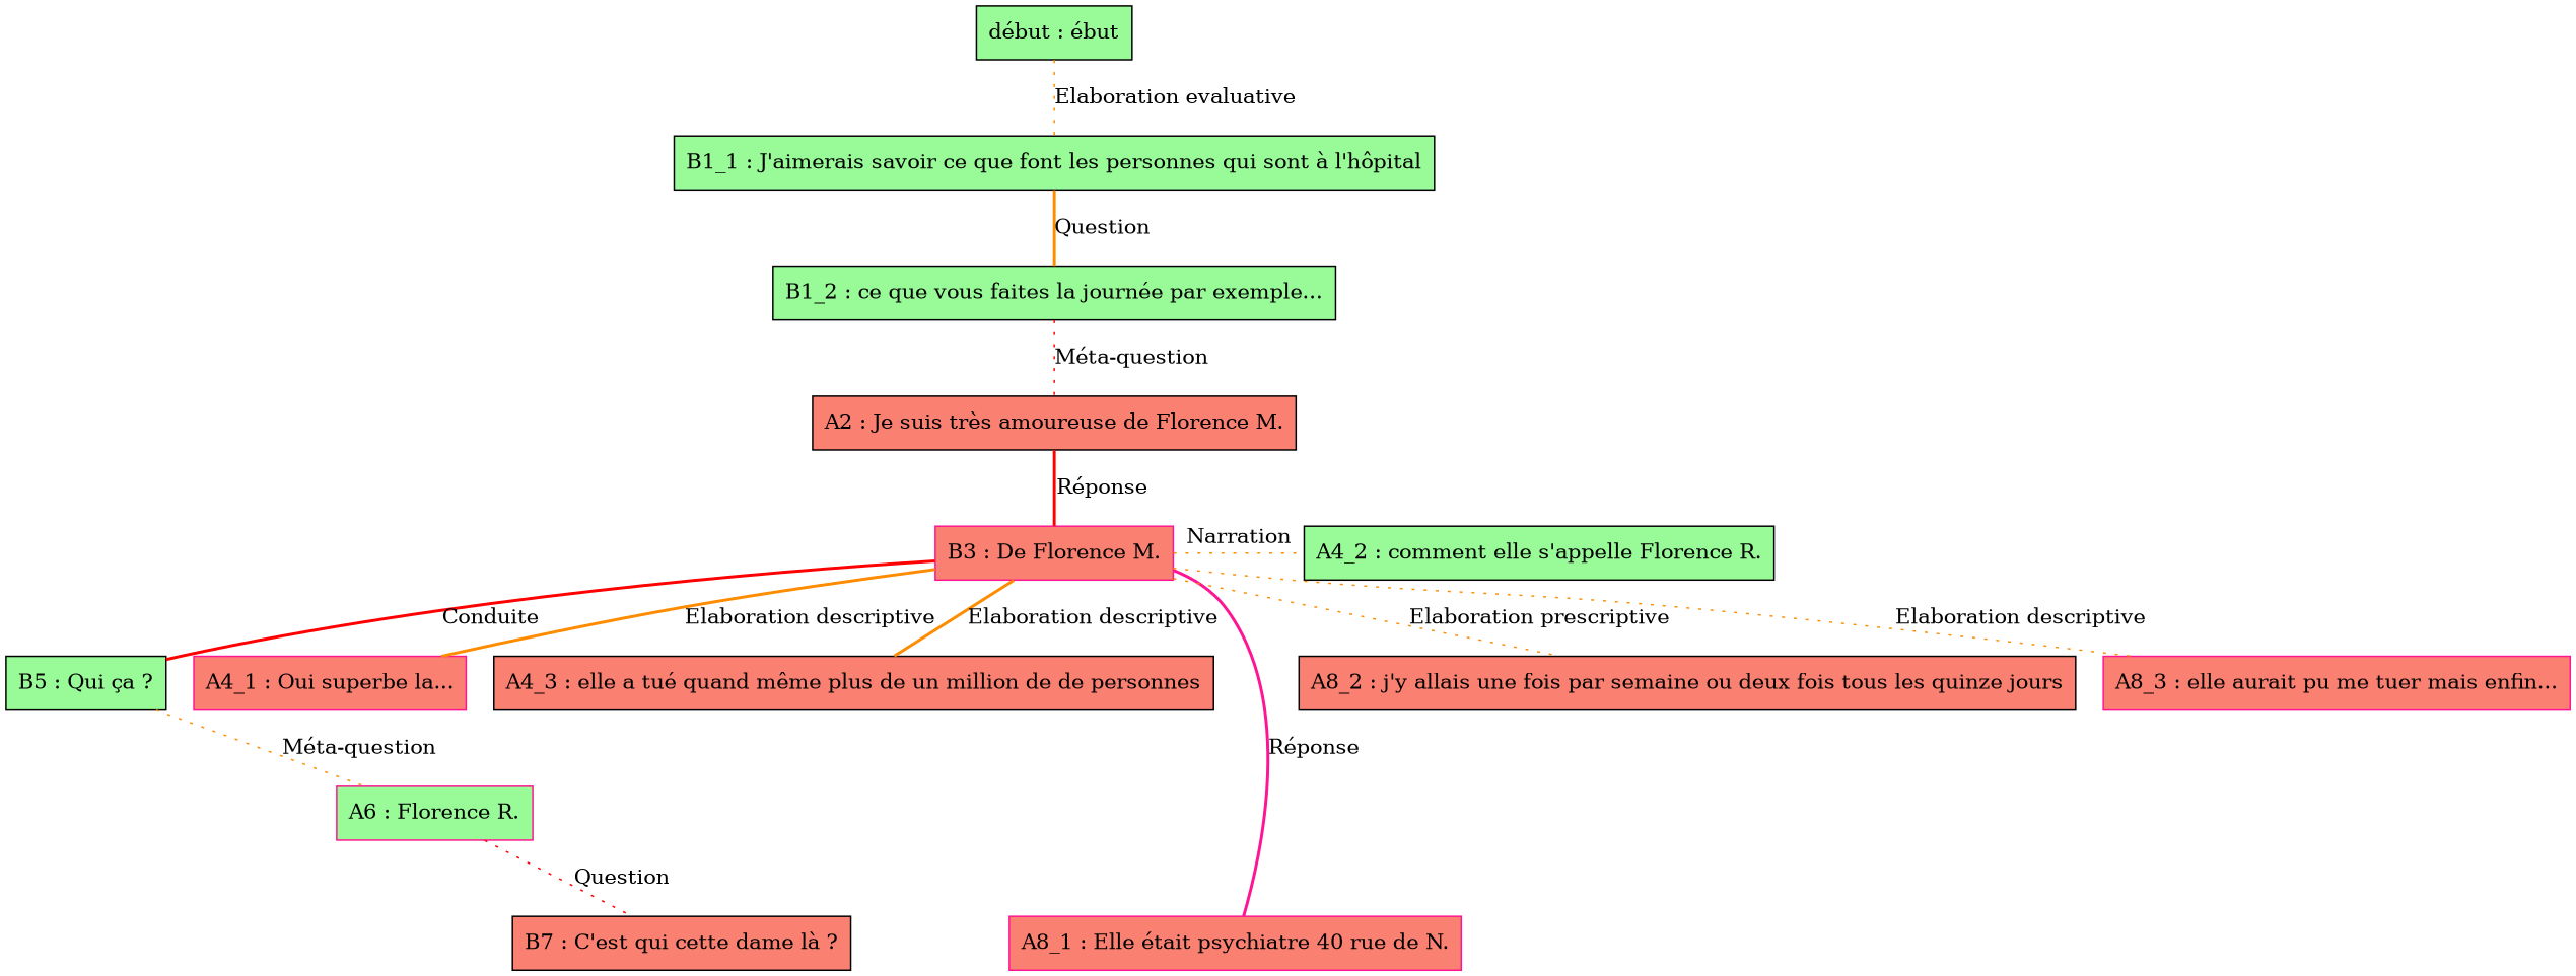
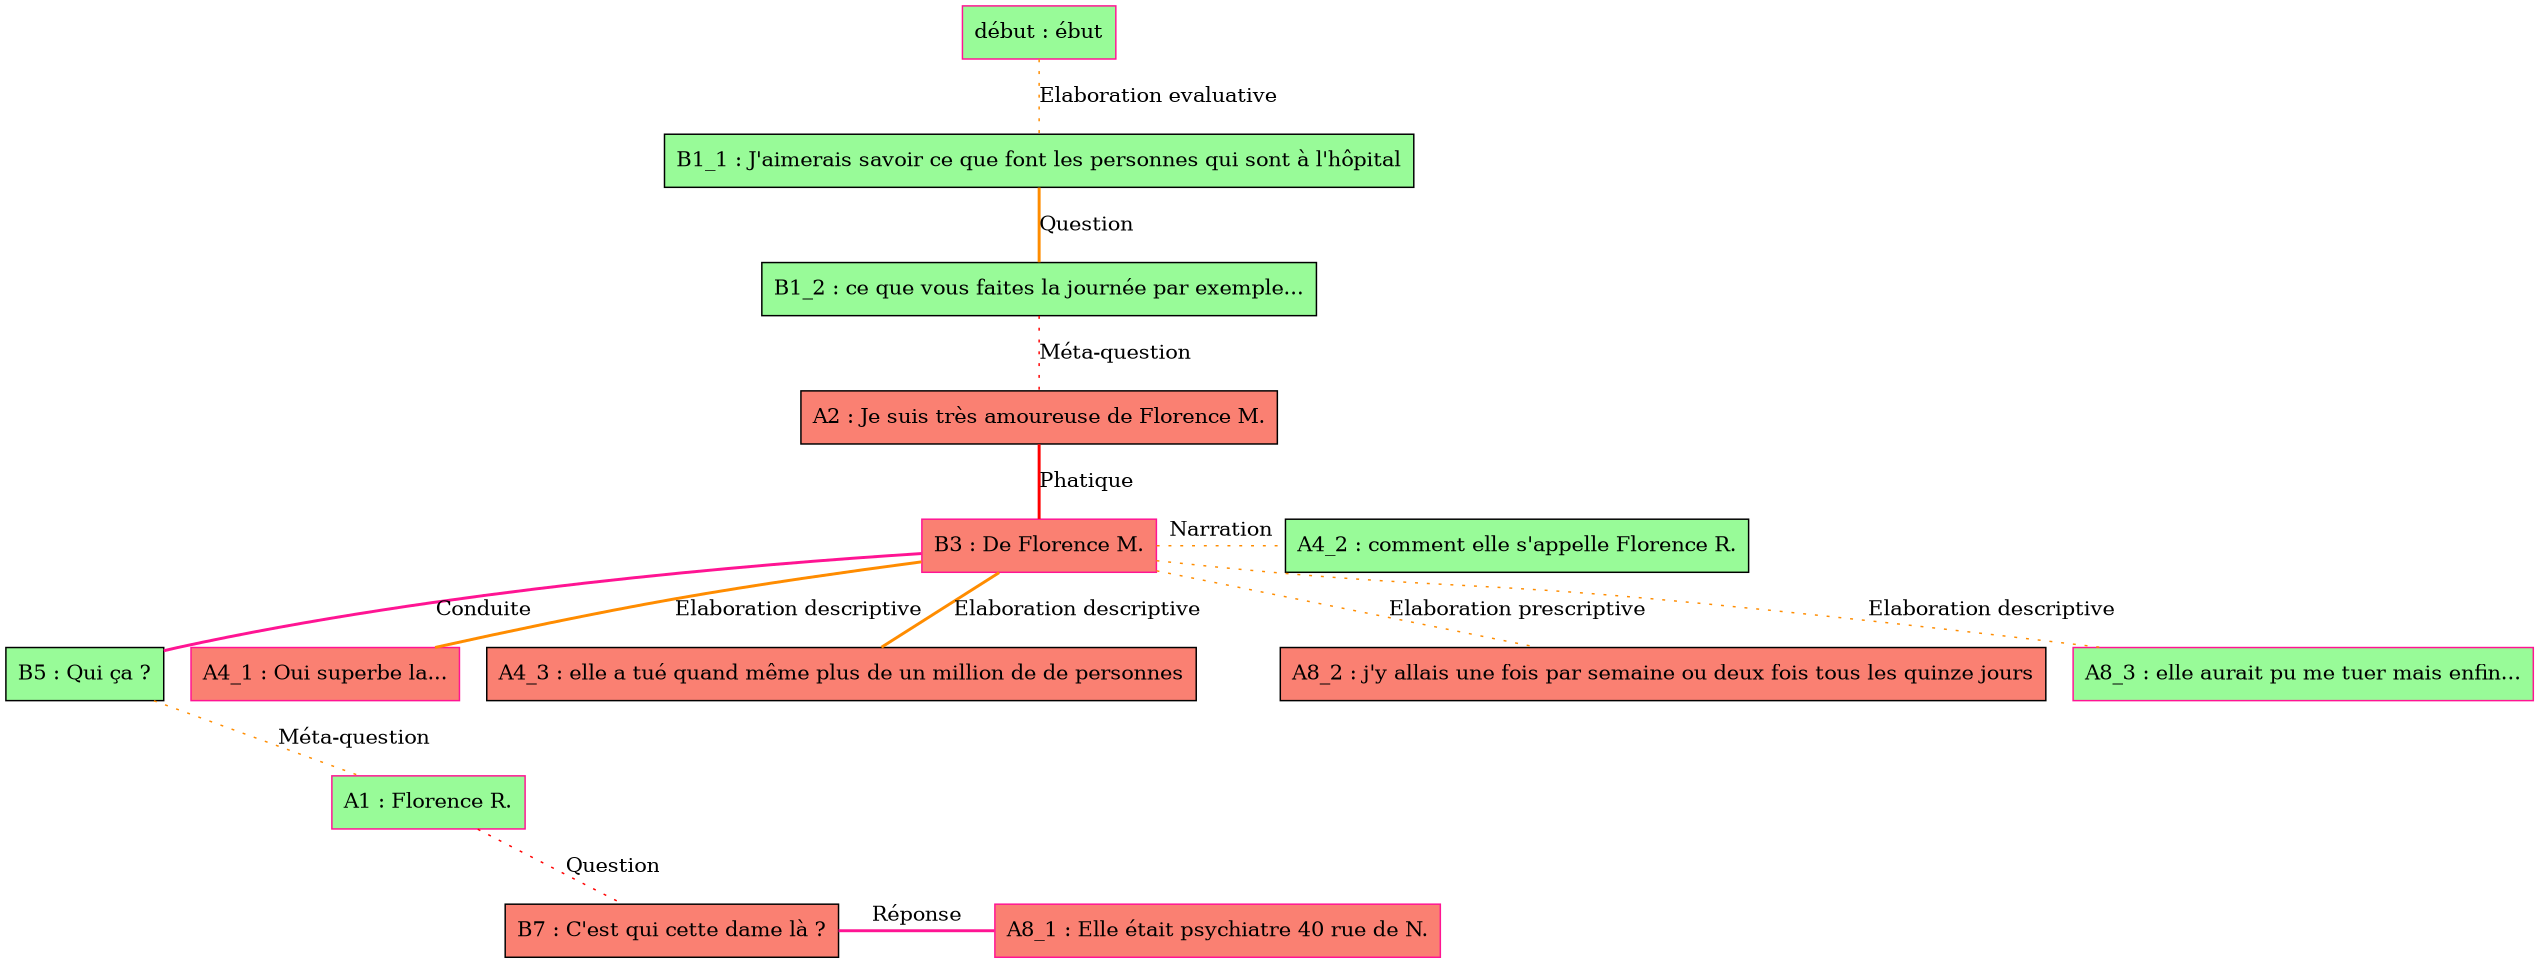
  digraph {
    node [color=black fillcolor=salmon shape=box style=filled]
    edge [color=darkorange dir=none style=dotted]
    n1 [color=deeppink label="B3 : De Florence M."]
    n2 [fillcolor=palegreen label="A4_2 : comment elle s'appelle Florence R."]
    n3 [label="B7 : C'est qui cette dame là ?"]
    n4 [color=deeppink label="A8_1 : Elle était psychiatre 40 rue de N."]
    n5 [color=deeppink label="A4_1 : Oui superbe la..."]
    n6 [label="A4_3 : elle a tué quand même plus de un million de de personnes"]
    n7 [fillcolor=palegreen label="B5 : Qui ça ?"]
    n8 [label="A8_2 : j'y allais une fois par semaine ou deux fois tous les quinze jours"]
-   n9 [color=deeppink label="A8_3 : elle aurait pu me tuer mais enfin..."]
-   n10 [fillcolor=palegreen label="début : ébut"]
+   n9 [color=deeppink fillcolor=palegreen label="A8_3 : elle aurait pu me tuer mais enfin..."]
+   n10 [color=deeppink fillcolor=palegreen label="début : ébut"]
    n11 [fillcolor=palegreen label="B1_1 : J'aimerais savoir ce que font les personnes qui sont à l'hôpital"]
    n12 [fillcolor=palegreen label="B1_2 : ce que vous faites la journée par exemple..."]
    n13 [label="A2 : Je suis très amoureuse de Florence M."]
-   n14 [color=deeppink fillcolor=palegreen label="A6 : Florence R."]
+   n14 [color=deeppink fillcolor=palegreen label="A1 : Florence R."]
    subgraph sub_1 {
      rank=same
      n1
      n2
    }
    subgraph sub_2 {
      rank=same
      n3
      n4
    }
    n1 -> n2 [label=Narration]
    n1 -> n5 [label="Elaboration descriptive" style=bold]
    n1 -> n6 [label="Elaboration descriptive" style=bold]
-   n1 -> n7 [color=red label=Conduite style=bold]
+   n1 -> n7 [color=deeppink label=Conduite style=bold]
    n1 -> n8 [label="Elaboration prescriptive"]
    n1 -> n9 [label="Elaboration descriptive"]
-   n1 -> n4 [color=deeppink label="Réponse" style=bold]
+   n3 -> n4 [color=deeppink label="Réponse" style=bold]
    n7 -> n14 [label="Méta-question"]
    n10 -> n11 [label="Elaboration evaluative"]
    n11 -> n12 [label=Question style=bold]
    n12 -> n13 [color=red label="Méta-question"]
-   n13 -> n1 [color=red label="Réponse" style=bold]
+   n13 -> n1 [color=red label=Phatique style=bold]
    n14 -> n3 [color=red label=Question]
  }
